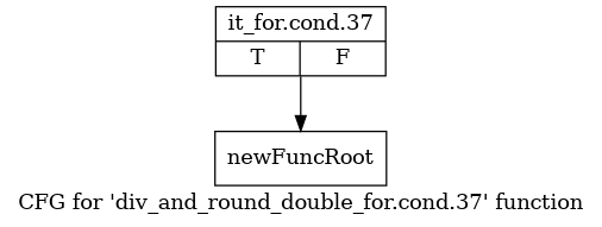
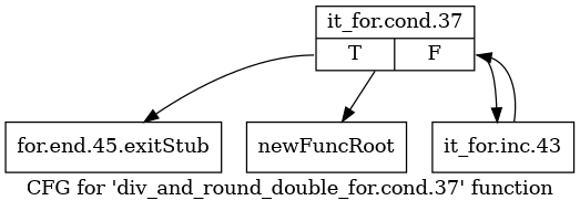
  digraph {
    label="CFG for 'div_and_round_double_for.cond.37' function"
    node [shape=record]
    n1 [label="{newFuncRoot}"]
    n2 [label="{it_for.cond.37|{<s0>T|<s1>F}}"]
+   n3 [label="{for.end.45.exitStub}"]
+   n4 [label="{it_for.inc.43}"]
    n2 -> n1
+   n2 -> n3 [tailport=s0]
+   n2 -> n4 [tailport=s1]
+   n4 -> n2
  }
